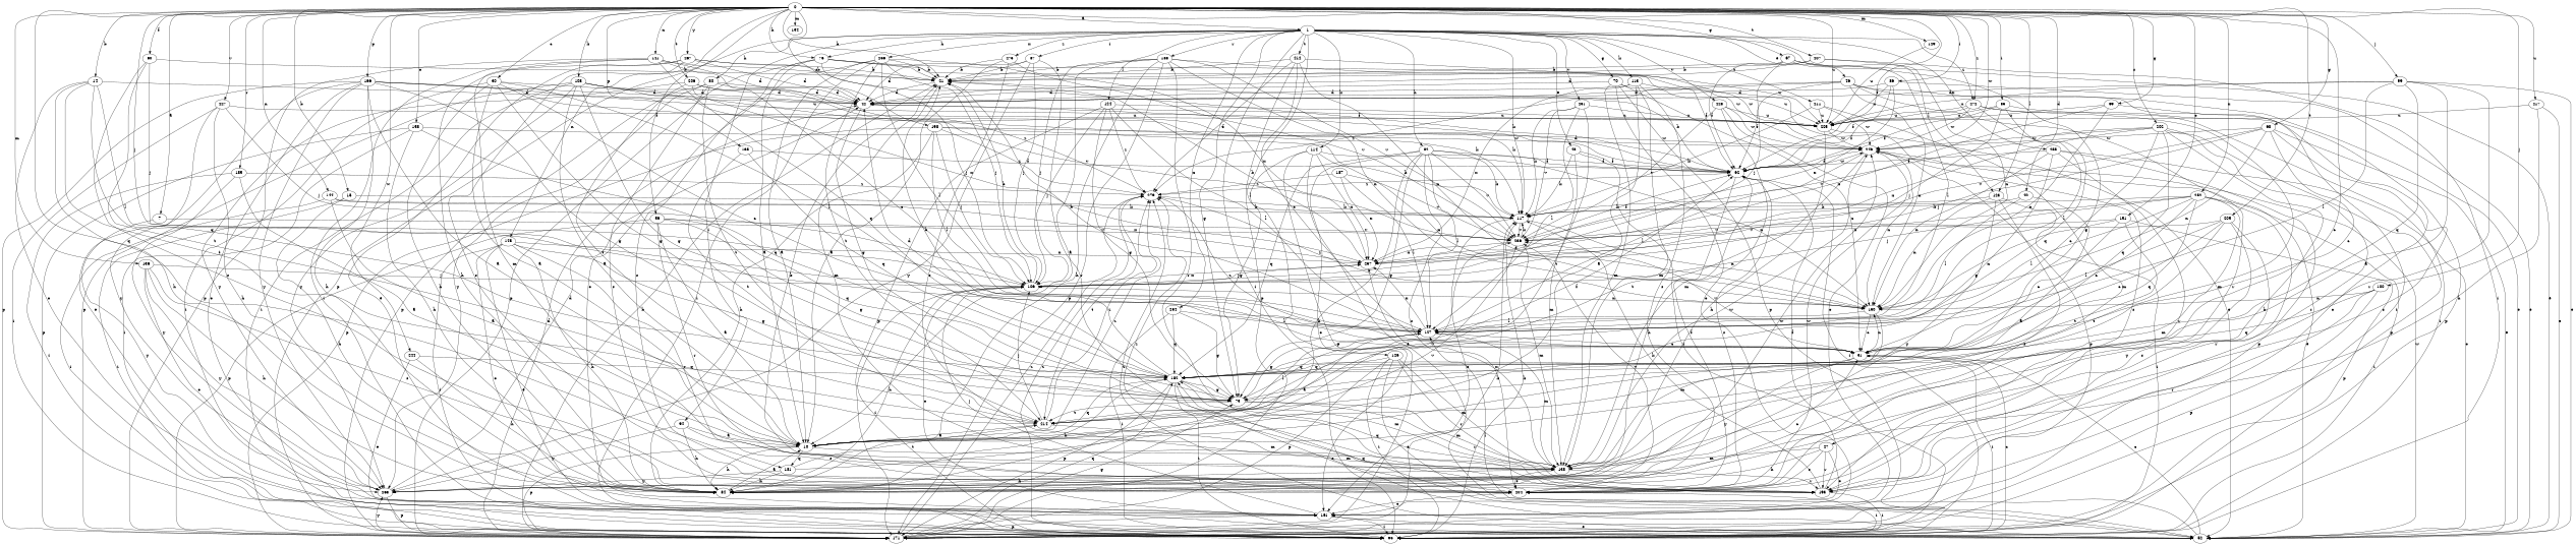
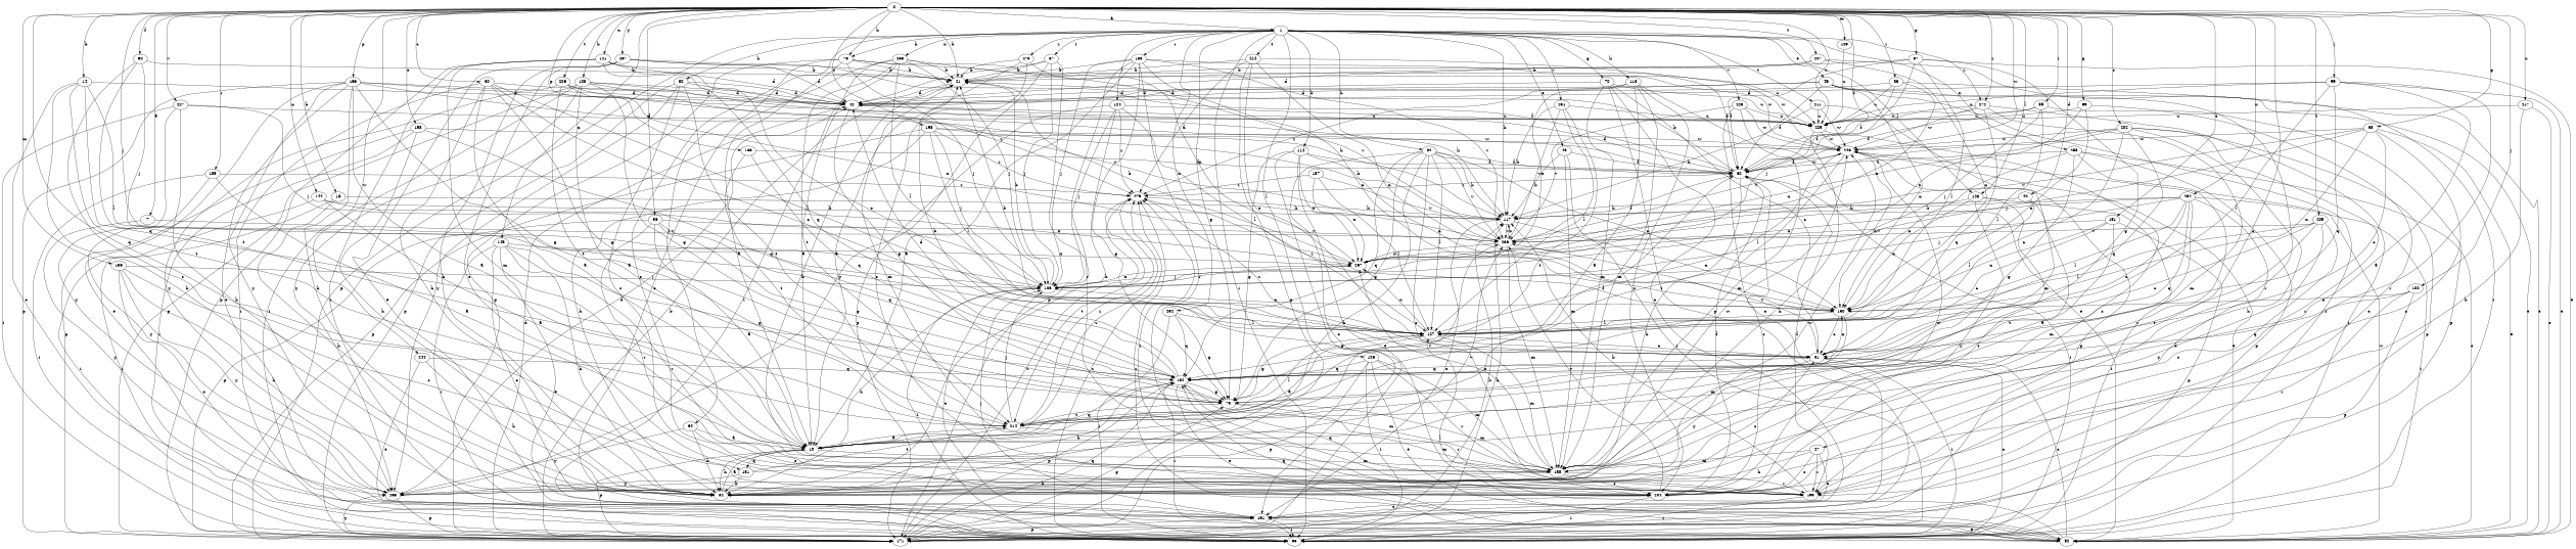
  strict digraph {
    0
    1
    7
    14
    15
    21
    27
    30
    40
    56
    60
    62
    67
    68
    69
    76
    85
    86
    99
    100
    106
    108
    123
    129
-   134
    136
    141
    144
    145
    151
    158
    165
    166
    181
    185
    198
    202
    205
    206
    207
    217
    225
    227
    244
    246
    252
    267
    272
    46
    48
    70
    73
    80
    82
    87
    94
    95
    113
    114
    117
    124
    126
    171
    188
    211
    212
    228
    231
    254
    255
    256
    275
    236
    268
    84
    182
    42
    127
    161
    214
    138
    193
    204
    10
    31
    279
    52
    150
    257
    187
    0 -> 1 [label=a]
    0 -> 7 [label=a]
    0 -> 14 [label=b]
    0 -> 15 [label=b]
    0 -> 21 [label=b]
    0 -> 27 [label=c]
    0 -> 30 [label=c]
    0 -> 40 [label=d]
    0 -> 56 [label=f]
    0 -> 60 [label=f]
    0 -> 62 [label=f]
    0 -> 67 [label=g]
    0 -> 68 [label=g]
    0 -> 69 [label=g]
    0 -> 76 [label=h]
    0 -> 85 [label=i]
    0 -> 86 [label=i]
    0 -> 99 [label=j]
    0 -> 100 [label=j]
    0 -> 106 [label=j]
    0 -> 108 [label=k]
    0 -> 123 [label=l]
    0 -> 129 [label=m]
-   0 -> 134 [label=m]
    0 -> 136 [label=m]
    0 -> 141 [label=n]
    0 -> 144 [label=n]
    0 -> 145 [label=n]
    0 -> 151 [label=o]
    0 -> 158 [label=o]
    0 -> 165 [label=p]
    0 -> 166 [label=p]
    0 -> 181 [label=q]
    0 -> 185 [label=r]
    0 -> 198 [label=s]
    0 -> 202 [label=s]
    0 -> 205 [label=t]
    0 -> 206 [label=t]
    0 -> 207 [label=t]
    0 -> 217 [label=u]
    0 -> 225 [label=u]
    0 -> 227 [label=v]
    0 -> 244 [label=w]
    0 -> 246 [label=w]
    0 -> 252 [label=x]
    0 -> 267 [label=y]
    0 -> 272 [label=z]
    1 -> 76 [label=h]
    1 -> 123 [label=l]
    1 -> 272 [label=z]
    1 -> 46 [label=e]
    1 -> 48 [label=e]
    1 -> 70 [label=g]
    1 -> 73 [label=g]
    1 -> 80 [label=h]
    1 -> 82 [label=h]
    1 -> 87 [label=i]
    1 -> 94 [label=i]
    1 -> 95 [label=i]
    1 -> 113 [label=k]
    1 -> 114 [label=k]
    1 -> 117 [label=k]
    1 -> 124 [label=l]
    1 -> 126 [label=l]
    1 -> 171 [label=p]
    1 -> 188 [label=r]
    1 -> 211 [label=t]
    1 -> 212 [label=t]
    1 -> 228 [label=v]
    1 -> 231 [label=v]
    1 -> 254 [label=x]
    1 -> 255 [label=x]
    1 -> 256 [label=x]
    1 -> 275 [label=z]
    7 -> 236 [label=v]
    7 -> 268 [label=y]
    14 -> 84 [label=h]
    14 -> 182 [label=q]
    14 -> 42 [label=d]
    14 -> 127 [label=l]
    14 -> 161 [label=o]
    14 -> 214 [label=t]
    15 -> 95 [label=i]
    15 -> 117 [label=k]
    15 -> 84 [label=h]
    21 -> 42 [label=d]
    21 -> 138 [label=m]
    27 -> 84 [label=h]
    27 -> 161 [label=o]
    27 -> 138 [label=m]
    27 -> 193 [label=r]
    27 -> 204 [label=s]
    30 -> 73 [label=g]
    30 -> 95 [label=i]
    30 -> 84 [label=h]
    30 -> 42 [label=d]
    30 -> 127 [label=l]
    30 -> 10 [label=a]
    30 -> 31 [label=c]
    40 -> 117 [label=k]
    40 -> 127 [label=l]
    40 -> 10 [label=a]
    56 -> 73 [label=g]
    56 -> 171 [label=p]
    56 -> 236 [label=v]
    56 -> 182 [label=q]
    56 -> 193 [label=r]
    56 -> 10 [label=a]
    60 -> 21 [label=b]
    60 -> 106 [label=j]
    60 -> 214 [label=t]
    60 -> 204 [label=s]
    62 -> 21 [label=b]
    62 -> 246 [label=w]
    62 -> 95 [label=i]
    62 -> 84 [label=h]
    62 -> 42 [label=d]
    62 -> 204 [label=s]
    62 -> 279 [label=z]
    67 -> 21 [label=b]
    67 -> 62 [label=f]
    67 -> 106 [label=j]
    67 -> 73 [label=g]
    67 -> 127 [label=l]
    67 -> 52 [label=e]
    68 -> 106 [label=j]
    68 -> 246 [label=w]
    68 -> 236 [label=v]
    68 -> 204 [label=s]
    68 -> 31 [label=c]
    68 -> 52 [label=e]
    68 -> 150 [label=n]
    69 -> 225 [label=u]
    69 -> 161 [label=o]
    69 -> 150 [label=n]
    69 -> 257 [label=x]
    76 -> 21 [label=b]
    76 -> 106 [label=j]
    76 -> 225 [label=u]
    76 -> 246 [label=w]
    76 -> 171 [label=p]
    76 -> 204 [label=s]
    76 -> 10 [label=a]
    85 -> 62 [label=f]
    85 -> 106 [label=j]
    85 -> 225 [label=u]
    85 -> 171 [label=p]
    85 -> 127 [label=l]
    86 -> 62 [label=f]
    86 -> 225 [label=u]
    86 -> 42 [label=d]
    86 -> 52 [label=e]
    86 -> 257 [label=x]
    99 -> 225 [label=u]
    99 -> 182 [label=q]
    99 -> 42 [label=d]
    99 -> 127 [label=l]
    99 -> 193 [label=r]
    99 -> 10 [label=a]
    99 -> 52 [label=e]
    100 -> 171 [label=p]
    100 -> 182 [label=q]
    100 -> 193 [label=r]
    100 -> 150 [label=n]
    106 -> 21 [label=b]
    106 -> 95 [label=i]
    106 -> 84 [label=h]
    106 -> 161 [label=o]
    106 -> 150 [label=n]
    106 -> 257 [label=x]
    108 -> 73 [label=g]
    108 -> 95 [label=i]
    108 -> 117 [label=k]
    108 -> 171 [label=p]
    108 -> 236 [label=v]
    108 -> 268 [label=y]
    108 -> 42 [label=d]
    108 -> 10 [label=a]
    123 -> 95 [label=i]
    123 -> 117 [label=k]
    123 -> 268 [label=y]
    123 -> 204 [label=s]
    123 -> 150 [label=n]
    129 -> 225 [label=u]
    136 -> 106 [label=j]
    136 -> 268 [label=y]
    136 -> 84 [label=h]
    136 -> 161 [label=o]
    136 -> 204 [label=s]
    141 -> 21 [label=b]
    141 -> 95 [label=i]
    141 -> 171 [label=p]
    141 -> 182 [label=q]
    141 -> 42 [label=d]
    141 -> 138 [label=m]
    141 -> 31 [label=c]
    144 -> 95 [label=i]
    144 -> 117 [label=k]
    144 -> 10 [label=a]
    144 -> 257 [label=x]
    145 -> 73 [label=g]
    145 -> 95 [label=i]
    145 -> 84 [label=h]
    145 -> 161 [label=o]
    145 -> 193 [label=r]
    145 -> 52 [label=e]
    145 -> 257 [label=x]
    151 -> 171 [label=p]
    151 -> 236 [label=v]
    151 -> 214 [label=t]
    151 -> 31 [label=c]
    151 -> 150 [label=n]
    158 -> 246 [label=w]
    158 -> 95 [label=i]
    158 -> 171 [label=p]
    158 -> 84 [label=h]
    158 -> 182 [label=q]
    165 -> 62 [label=f]
    165 -> 182 [label=q]
    165 -> 214 [label=t]
    166 -> 225 [label=u]
    166 -> 73 [label=g]
    166 -> 117 [label=k]
    166 -> 171 [label=p]
    166 -> 268 [label=y]
    166 -> 84 [label=h]
    166 -> 42 [label=d]
    166 -> 161 [label=o]
    166 -> 10 [label=a]
    166 -> 52 [label=e]
    181 -> 236 [label=v]
    181 -> 268 [label=y]
    181 -> 84 [label=h]
    181 -> 214 [label=t]
    185 -> 95 [label=i]
    185 -> 268 [label=y]
    185 -> 10 [label=a]
    185 -> 279 [label=z]
    198 -> 106 [label=j]
    198 -> 246 [label=w]
    198 -> 117 [label=k]
    198 -> 171 [label=p]
    198 -> 84 [label=h]
    198 -> 127 [label=l]
    198 -> 279 [label=z]
    202 -> 246 [label=w]
    202 -> 171 [label=p]
    202 -> 236 [label=v]
    202 -> 84 [label=h]
    202 -> 182 [label=q]
    202 -> 193 [label=r]
    202 -> 31 [label=c]
    202 -> 257 [label=x]
    205 -> 236 [label=v]
    205 -> 268 [label=y]
    205 -> 127 [label=l]
    205 -> 214 [label=t]
    205 -> 204 [label=s]
    205 -> 31 [label=c]
    206 -> 62 [label=f]
    206 -> 268 [label=y]
    206 -> 42 [label=d]
    206 -> 214 [label=t]
    206 -> 257 [label=x]
    207 -> 21 [label=b]
    207 -> 95 [label=i]
    207 -> 42 [label=d]
    207 -> 150 [label=n]
    217 -> 225 [label=u]
    217 -> 84 [label=h]
    217 -> 52 [label=e]
    225 -> 246 [label=w]
    225 -> 84 [label=h]
    225 -> 204 [label=s]
    227 -> 106 [label=j]
    227 -> 225 [label=u]
    227 -> 95 [label=i]
    227 -> 268 [label=y]
    227 -> 84 [label=h]
    244 -> 84 [label=h]
    244 -> 182 [label=q]
    244 -> 52 [label=e]
    246 -> 62 [label=f]
    246 -> 171 [label=p]
    246 -> 127 [label=l]
    246 -> 214 [label=t]
    246 -> 52 [label=e]
    246 -> 150 [label=n]
    252 -> 106 [label=j]
    252 -> 95 [label=i]
    252 -> 117 [label=k]
    252 -> 182 [label=q]
    252 -> 127 [label=l]
    252 -> 138 [label=m]
-   252 -> 193 [label=r]
+   252 -> 193 [label=d]
    252 -> 31 [label=c]
    252 -> 257 [label=x]
    267 -> 21 [label=b]
    267 -> 62 [label=f]
    267 -> 84 [label=h]
    267 -> 42 [label=d]
    267 -> 204 [label=s]
    267 -> 52 [label=e]
    272 -> 62 [label=f]
    272 -> 225 [label=u]
    272 -> 246 [label=w]
    272 -> 95 [label=i]
    272 -> 182 [label=q]
    272 -> 138 [label=m]
    46 -> 62 [label=f]
    46 -> 95 [label=i]
    46 -> 42 [label=d]
    46 -> 193 [label=r]
    46 -> 279 [label=z]
    46 -> 52 [label=e]
    46 -> 150 [label=n]
    48 -> 62 [label=f]
    48 -> 95 [label=i]
    48 -> 117 [label=k]
    48 -> 138 [label=m]
    70 -> 225 [label=u]
    70 -> 171 [label=p]
    70 -> 42 [label=d]
    70 -> 161 [label=o]
    70 -> 138 [label=m]
    70 -> 31 [label=c]
    73 -> 62 [label=f]
    73 -> 214 [label=t]
    73 -> 138 [label=m]
    73 -> 193 [label=r]
    80 -> 171 [label=p]
    80 -> 268 [label=y]
    80 -> 42 [label=d]
    80 -> 214 [label=t]
    80 -> 204 [label=s]
    80 -> 279 [label=z]
    82 -> 62 [label=f]
    82 -> 73 [label=g]
    82 -> 117 [label=k]
    82 -> 236 [label=v]
    82 -> 84 [label=h]
    82 -> 182 [label=q]
    82 -> 127 [label=l]
    82 -> 161 [label=o]
    82 -> 204 [label=s]
    82 -> 150 [label=n]
    87 -> 21 [label=b]
    87 -> 106 [label=j]
    87 -> 268 [label=y]
    87 -> 42 [label=d]
    87 -> 193 [label=r]
    94 -> 268 [label=y]
    94 -> 84 [label=h]
    94 -> 204 [label=s]
    94 -> 10 [label=a]
    95 -> 117 [label=k]
    95 -> 31 [label=c]
    95 -> 279 [label=z]
    113 -> 42 [label=d]
    113 -> 138 [label=m]
    113 -> 204 [label=s]
    113 -> 10 [label=a]
    113 -> 52 [label=e]
    113 -> 257 [label=x]
    114 -> 62 [label=f]
    114 -> 73 [label=g]
    114 -> 171 [label=p]
    114 -> 52 [label=e]
    114 -> 150 [label=n]
    114 -> 257 [label=x]
    117 -> 236 [label=v]
    117 -> 161 [label=o]
    117 -> 150 [label=n]
    124 -> 106 [label=j]
    124 -> 225 [label=u]
    124 -> 73 [label=g]
    124 -> 171 [label=p]
    124 -> 127 [label=l]
    124 -> 279 [label=z]
    126 -> 95 [label=i]
    126 -> 171 [label=p]
    126 -> 182 [label=q]
    126 -> 138 [label=m]
    126 -> 193 [label=r]
    126 -> 52 [label=e]
    171 -> 21 [label=b]
    171 -> 73 [label=g]
    171 -> 117 [label=k]
    171 -> 268 [label=y]
    171 -> 182 [label=q]
    171 -> 42 [label=d]
    171 -> 279 [label=z]
    188 -> 21 [label=b]
    188 -> 106 [label=j]
    188 -> 246 [label=w]
    188 -> 171 [label=p]
    188 -> 236 [label=v]
    188 -> 84 [label=h]
    188 -> 193 [label=r]
    188 -> 10 [label=a]
    188 -> 150 [label=n]
    211 -> 225 [label=u]
    211 -> 246 [label=w]
    211 -> 117 [label=k]
    211 -> 138 [label=m]
    212 -> 21 [label=b]
    212 -> 62 [label=f]
    212 -> 171 [label=p]
    212 -> 31 [label=c]
    212 -> 279 [label=z]
    212 -> 150 [label=n]
    228 -> 225 [label=u]
    228 -> 246 [label=w]
    228 -> 236 [label=v]
    228 -> 161 [label=o]
    228 -> 138 [label=m]
    231 -> 225 [label=u]
    231 -> 117 [label=k]
    231 -> 236 [label=v]
    231 -> 127 [label=l]
    231 -> 214 [label=t]
    254 -> 73 [label=g]
    254 -> 95 [label=i]
    254 -> 182 [label=q]
    254 -> 127 [label=l]
    255 -> 62 [label=f]
    255 -> 73 [label=g]
    255 -> 171 [label=p]
    255 -> 193 [label=r]
    255 -> 52 [label=o]
    255 -> 150 [label=n]
    256 -> 21 [label=b]
    256 -> 106 [label=j]
    256 -> 95 [label=i]
    256 -> 236 [label=v]
    256 -> 127 [label=l]
    256 -> 161 [label=o]
    256 -> 214 [label=t]
    256 -> 10 [label=a]
    275 -> 21 [label=b]
    275 -> 204 [label=s]
    275 -> 10 [label=a]
    275 -> 257 [label=x]
    236 -> 62 [label=f]
    236 -> 117 [label=k]
    236 -> 138 [label=m]
    236 -> 257 [label=x]
    268 -> 171 [label=p]
    268 -> 42 [label=d]
    84 -> 246 [label=w]
    84 -> 10 [label=a]
    84 -> 31 [label=c]
    182 -> 21 [label=b]
    182 -> 73 [label=g]
    182 -> 95 [label=i]
    182 -> 171 [label=p]
    182 -> 84 [label=h]
    182 -> 42 [label=d]
    182 -> 138 [label=m]
    182 -> 52 [label=e]
    42 -> 225 [label=u]
    42 -> 73 [label=g]
    127 -> 21 [label=b]
    127 -> 73 [label=g]
    127 -> 138 [label=m]
    127 -> 10 [label=a]
    127 -> 31 [label=c]
    127 -> 257 [label=x]
    161 -> 106 [label=j]
    161 -> 95 [label=i]
    161 -> 171 [label=p]
    161 -> 52 [label=e]
    214 -> 106 [label=j]
    214 -> 127 [label=l]
    214 -> 138 [label=m]
    214 -> 10 [label=a]
    214 -> 279 [label=z]
    138 -> 21 [label=b]
    138 -> 246 [label=w]
    138 -> 84 [label=h]
    138 -> 193 [label=r]
    138 -> 204 [label=s]
    138 -> 257 [label=x]
    193 -> 62 [label=f]
    193 -> 95 [label=i]
    193 -> 117 [label=k]
    193 -> 182 [label=q]
    204 -> 62 [label=f]
    204 -> 246 [label=w]
    204 -> 95 [label=i]
    204 -> 236 [label=v]
    204 -> 161 [label=o]
    204 -> 279 [label=z]
    10 -> 181 [label=q]
    10 -> 171 [label=p]
    10 -> 236 [label=v]
    10 -> 84 [label=h]
    10 -> 182 [label=q]
    10 -> 138 [label=m]
    10 -> 279 [label=z]
    31 -> 95 [label=i]
    31 -> 236 [label=v]
    31 -> 268 [label=y]
    31 -> 182 [label=q]
    31 -> 279 [label=z]
    31 -> 150 [label=n]
    279 -> 117 [label=k]
    279 -> 214 [label=t]
    52 -> 246 [label=w]
    52 -> 182 [label=q]
    52 -> 127 [label=l]
    52 -> 31 [label=c]
    52 -> 279 [label=z]
    150 -> 127 [label=l]
    150 -> 138 [label=m]
    150 -> 31 [label=c]
    150 -> 279 [label=z]
    257 -> 21 [label=b]
    257 -> 106 [label=j]
    187 -> 236 [label=v]
    187 -> 127 [label=l]
    187 -> 279 [label=z]
    187 -> 257 [label=x]
  }
